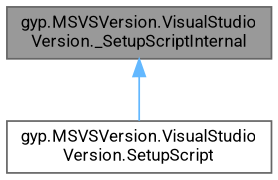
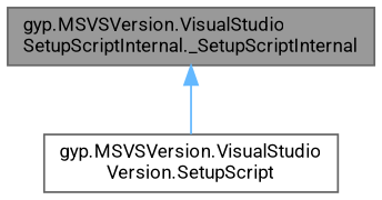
  digraph {
    rankdir=TB
    fontname=Roboto
    node [fontname=Roboto fontsize=10 shape=box style=filled]
-   n1 [color=gray40 fillcolor=grey60 fontcolor=black height=0.2 label="gyp.MSVSVersion.VisualStudio\lVersion._SetupScriptInternal" width=0.4]
+   n1 [color=gray40 fillcolor=grey60 fontcolor=black height=0.2 label="gyp.MSVSVersion.VisualStudio\lSetupScriptInternal._SetupScriptInternal" width=0.4]
    n2 [color=grey40 fillcolor=white height=0.2 label="gyp.MSVSVersion.VisualStudio\lVersion.SetupScript" width=0.4]
    n1 -> n2 [color=steelblue1 dir=back fontname=Roboto fontsize=10 labelfontname=Helvetica labelfontsize=10 style=solid]
  }
